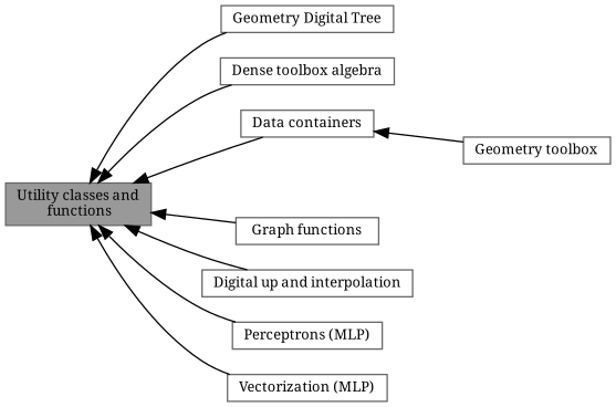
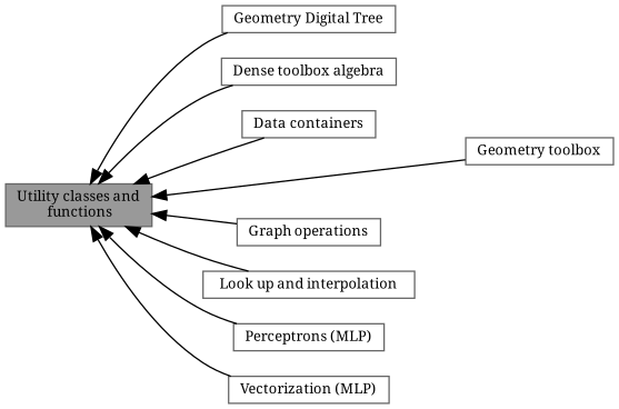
  digraph {
    fontname="Noto Serif"
    rankdir=LR
    node [color=grey40 fillcolor=white fontname="Noto Serif" fontsize=10 shape=box style=filled]
    edge [dir=back fontname="Noto Serif" fontsize=10 labelfontname=Helvetica labelfontsize=10 shape=plaintext style=solid]
    n1 [height=0.2 label="Geometry Digital Tree" width=0.4]
    n2 [height=0.2 label="Dense toolbox algebra" width=0.4]
    n3 [height=0.2 label="Data containers" width=0.4]
    n4 [height=0.2 label="Geometry toolbox" width=0.4]
-   n5 [height=0.2 label="Graph functions" width=0.4]
-   n6 [height=0.2 label="Digital up and interpolation" width=0.4]
+   n5 [height=0.2 label="Graph operations" width=0.4]
+   n6 [height=0.2 label="Look up and interpolation" width=0.4]
    n7 [height=0.2 label="Perceptrons (MLP)" width=0.4]
    n8 [height=0.2 label="Vectorization (MLP)" width=0.4]
    n9 [color=gray40 fillcolor=grey60 fontcolor=black height=0.2 label="Utility classes and\l functions" width=0.4]
    n9 -> n1
    n9 -> n2
    n9 -> n3
-   n3 -> n4
+   n9 -> n4
    n9 -> n5
    n9 -> n6
    n9 -> n7
    n9 -> n8
  }
